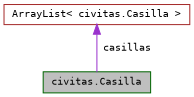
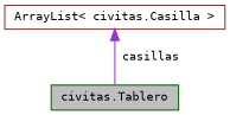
  digraph {
    fontname="DejaVu Sans Mono"
    node [fontname="DejaVu Sans Mono" fontsize=10 shape=record style=filled]
-   n1 [color=darkgreen fillcolor=grey75 fontcolor=black height=0.2 label="civitas.Casilla" width=0.4]
+   n1 [color=darkgreen fillcolor=grey75 fontcolor=black height=0.2 label="civitas.Tablero" width=0.4]
    n2 [color=brown fillcolor=white height=0.2 label="ArrayList\< civitas.Casilla \>" width=0.4]
    n2 -> n1 [color=darkorchid3 dir=back fontname="DejaVu Sans Mono" fontsize=10 label=" casillas" labelfontname=Helvetica labelfontsize=10 style=solid]
  }
